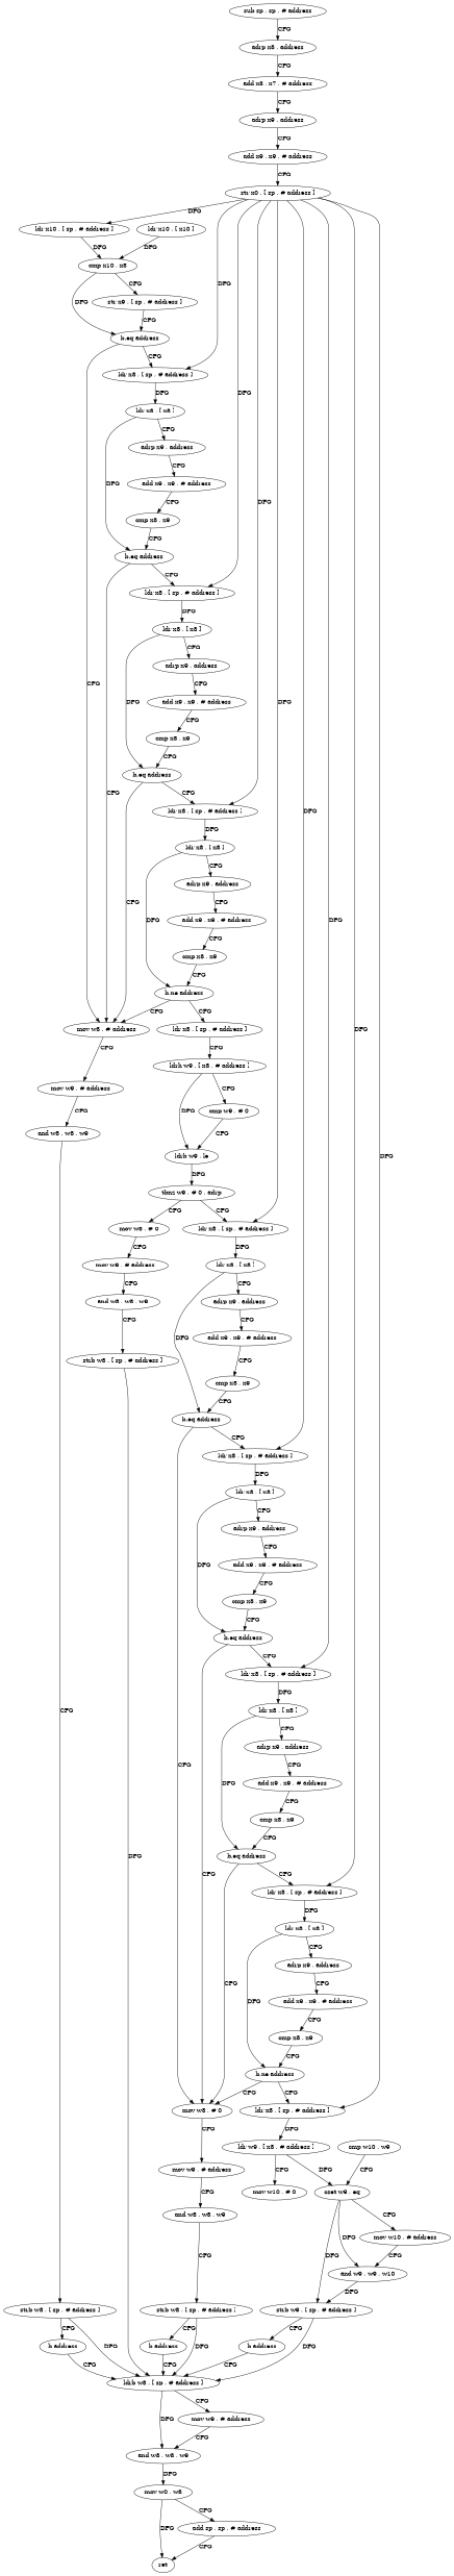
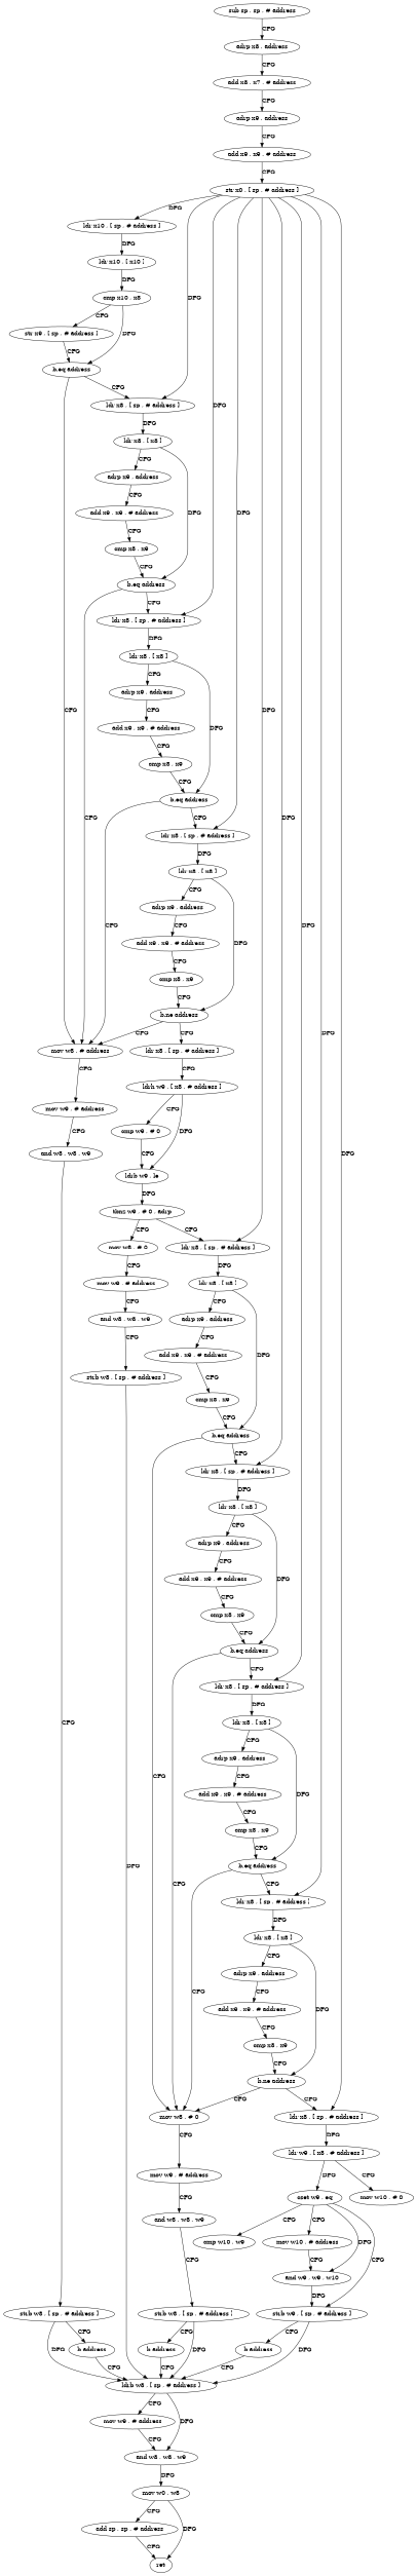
  digraph {
    n1 [label="sub sp , sp , # address"]
    n2 [label="adrp x8 , address"]
    n3 [label="add x8 , x7 , # address"]
    n4 [label="adrp x9 , address"]
    n5 [label="add x9 , x9 , # address"]
    n6 [label="str x0 , [ sp , # address ]"]
    n7 [label="ldr x10 , [ sp , # address ]"]
    n8 [label="ldr x8 , [ sp , # address ]"]
    n9 [label="ldr x8 , [ sp , # address ]"]
    n10 [label="ldr x8 , [ sp , # address ]"]
    n11 [label="ldr x8 , [ sp , # address ]"]
    n12 [label="ldr x8 , [ sp , # address ]"]
    n13 [label="ldr x8 , [ sp , # address ]"]
    n14 [label="ldr x8 , [ sp , # address ]"]
    n15 [label="ldr x8 , [ sp , # address ]"]
    n16 [label="ldr x10 , [ x10 ]"]
    n17 [label="ldr x8 , [ x8 ]"]
    n18 [label="ldr x8 , [ x8 ]"]
    n19 [label="ldr x8 , [ x8 ]"]
    n20 [label="ldr x8 , [ x8 ]"]
    n21 [label="ldr x8 , [ x8 ]"]
    n22 [label="ldr x8 , [ x8 ]"]
    n23 [label="ldr x8 , [ x8 ]"]
    n24 [label="ldr w9 , [ x8 , # address ]"]
    n25 [label="cmp x10 , x8"]
    n26 [label="str x9 , [ sp , # address ]"]
    n27 [label="b.eq address"]
    n28 [label="mov w8 , # address"]
    n29 [label="mov w9 , # address"]
    n30 [label="and w8 , w8 , w9"]
    n31 [label="adrp x9 , address"]
    n32 [label="b.eq address"]
    n33 [label="strb w8 , [ sp , # address ]"]
    n34 [label="b address"]
    n35 [label="ldrb w8 , [ sp , # address ]"]
    n36 [label="mov w9 , # address"]
    n37 [label="and w8 , w8 , w9"]
    n38 [label="mov w0 , w8"]
    n39 [label="add x9 , x9 , # address"]
    n40 [label="cmp x8 , x9"]
    n41 [label="adrp x9 , address"]
    n42 [label="b.eq address"]
    n43 [label="add sp , sp , # address"]
    n44 [label=ret]
    n45 [label="add x9 , x9 , # address"]
    n46 [label="cmp x8 , x9"]
    n47 [label="adrp x9 , address"]
    n48 [label="b.ne address"]
    n49 [label="add x9 , x9 , # address"]
    n50 [label="ldr x8 , [ sp , # address ]"]
    n51 [label="cmp x8 , x9"]
    n52 [label="ldrh w9 , [ x8 , # address ]"]
    n53 [label="cmp w9 , # 0"]
    n54 [label="ldrb w9 , le"]
    n55 [label="tbnz w9 , # 0 , adrp"]
    n56 [label="mov w8 , # 0"]
    n57 [label="mov w9 , # address"]
    n58 [label="and w8 , w8 , w9"]
    n59 [label="adrp x9 , address"]
    n60 [label="b.eq address"]
    n61 [label="strb w8 , [ sp , # address ]"]
    n62 [label="add x9 , x9 , # address"]
    n63 [label="mov w8 , # 0"]
    n64 [label="cmp x8 , x9"]
    n65 [label="mov w9 , # address"]
    n66 [label="and w8 , w8 , w9"]
    n67 [label="adrp x9 , address"]
    n68 [label="b.eq address"]
    n69 [label="strb w8 , [ sp , # address ]"]
    n70 [label="b address"]
    n71 [label="add x9 , x9 , # address"]
    n72 [label="cmp x8 , x9"]
    n73 [label="adrp x9 , address"]
    n74 [label="b.eq address"]
    n75 [label="add x9 , x9 , # address"]
    n76 [label="cmp x8 , x9"]
    n77 [label="adrp x9 , address"]
    n78 [label="b.ne address"]
    n79 [label="add x9 , x9 , # address"]
    n80 [label="cmp x8 , x9"]
    n81 [label="mov w10 , # 0"]
    n82 [label="cset w9 , eq"]
    n83 [label="mov w10 , # address"]
    n84 [label="and w9 , w9 , w10"]
    n85 [label="strb w9 , [ sp , # address ]"]
    n86 [label="cmp w10 , w9"]
    n87 [label="b address"]
    n1 -> n2 [label=CFG]
    n2 -> n3 [label=CFG]
    n3 -> n4 [label=CFG]
    n4 -> n5 [label=CFG]
    n5 -> n6 [label=CFG]
    n6 -> n7 [label=DFG]
    n6 -> n8 [label=DFG]
    n6 -> n9 [label=DFG]
    n6 -> n10 [label=DFG]
    n6 -> n11 [label=DFG]
    n6 -> n12 [label=DFG]
    n6 -> n13 [label=DFG]
    n6 -> n14 [label=DFG]
    n6 -> n15 [label=DFG]
-   n7 -> n25 [label=DFG]
+   n7 -> n16 [label=DFG]
    n8 -> n17 [label=DFG]
    n9 -> n18 [label=DFG]
    n10 -> n19 [label=DFG]
    n11 -> n20 [label=DFG]
    n12 -> n21 [label=DFG]
    n13 -> n22 [label=DFG]
    n14 -> n23 [label=DFG]
    n15 -> n24 [label=DFG]
    n16 -> n25 [label=DFG]
    n17 -> n31 [label=CFG]
    n17 -> n32 [label=DFG]
    n18 -> n41 [label=CFG]
    n18 -> n42 [label=DFG]
    n19 -> n47 [label=CFG]
    n19 -> n48 [label=DFG]
    n20 -> n59 [label=CFG]
    n20 -> n60 [label=DFG]
    n21 -> n67 [label=CFG]
    n21 -> n68 [label=DFG]
    n22 -> n73 [label=CFG]
    n22 -> n74 [label=DFG]
    n23 -> n77 [label=CFG]
    n23 -> n78 [label=DFG]
    n24 -> n81 [label=CFG]
    n24 -> n82 [label=DFG]
    n25 -> n26 [label=CFG]
    n25 -> n27 [label=DFG]
    n26 -> n27 [label=CFG]
    n27 -> n8 [label=CFG]
    n27 -> n28 [label=CFG]
    n28 -> n29 [label=CFG]
    n29 -> n30 [label=CFG]
    n30 -> n33 [label=CFG]
    n31 -> n39 [label=CFG]
    n32 -> n9 [label=CFG]
    n32 -> n28 [label=CFG]
    n33 -> n34 [label=CFG]
    n33 -> n35 [label=DFG]
    n34 -> n35 [label=CFG]
    n35 -> n36 [label=CFG]
    n35 -> n37 [label=DFG]
    n36 -> n37 [label=CFG]
    n37 -> n38 [label=DFG]
    n38 -> n43 [label=CFG]
    n38 -> n44 [label=DFG]
    n39 -> n40 [label=CFG]
    n40 -> n32 [label=CFG]
    n41 -> n45 [label=CFG]
    n42 -> n10 [label=CFG]
    n42 -> n28 [label=CFG]
    n43 -> n44 [label=CFG]
    n45 -> n46 [label=CFG]
    n46 -> n42 [label=CFG]
    n47 -> n49 [label=CFG]
    n48 -> n28 [label=CFG]
    n48 -> n50 [label=CFG]
    n49 -> n51 [label=CFG]
    n50 -> n52 [label=CFG]
    n51 -> n48 [label=CFG]
    n52 -> n53 [label=CFG]
    n52 -> n54 [label=DFG]
    n53 -> n54 [label=CFG]
    n54 -> n55 [label=DFG]
    n55 -> n11 [label=CFG]
    n55 -> n56 [label=CFG]
    n56 -> n57 [label=CFG]
    n57 -> n58 [label=CFG]
    n58 -> n61 [label=CFG]
    n59 -> n62 [label=CFG]
    n60 -> n12 [label=CFG]
    n60 -> n63 [label=CFG]
    n61 -> n35 [label=DFG]
    n62 -> n64 [label=CFG]
    n63 -> n65 [label=CFG]
    n64 -> n60 [label=CFG]
    n65 -> n66 [label=CFG]
    n66 -> n69 [label=CFG]
    n67 -> n71 [label=CFG]
    n68 -> n13 [label=CFG]
    n68 -> n63 [label=CFG]
    n69 -> n35 [label=DFG]
    n69 -> n70 [label=CFG]
    n70 -> n35 [label=CFG]
    n71 -> n72 [label=CFG]
    n72 -> n68 [label=CFG]
    n73 -> n75 [label=CFG]
    n74 -> n14 [label=CFG]
    n74 -> n63 [label=CFG]
    n75 -> n76 [label=CFG]
    n76 -> n74 [label=CFG]
    n77 -> n79 [label=CFG]
    n78 -> n15 [label=CFG]
    n78 -> n63 [label=CFG]
    n79 -> n80 [label=CFG]
    n80 -> n78 [label=CFG]
    n82 -> n83 [label=CFG]
    n82 -> n84 [label=DFG]
-   n82 -> n85 [label=DFG]
+   n82 -> n85 [label=CFG]
    n83 -> n84 [label=CFG]
    n84 -> n85 [label=DFG]
    n85 -> n35 [label=DFG]
    n85 -> n87 [label=CFG]
-   n86 -> n82 [label=CFG]
+   n82 -> n86 [label=CFG]
    n87 -> n35 [label=CFG]
  }
